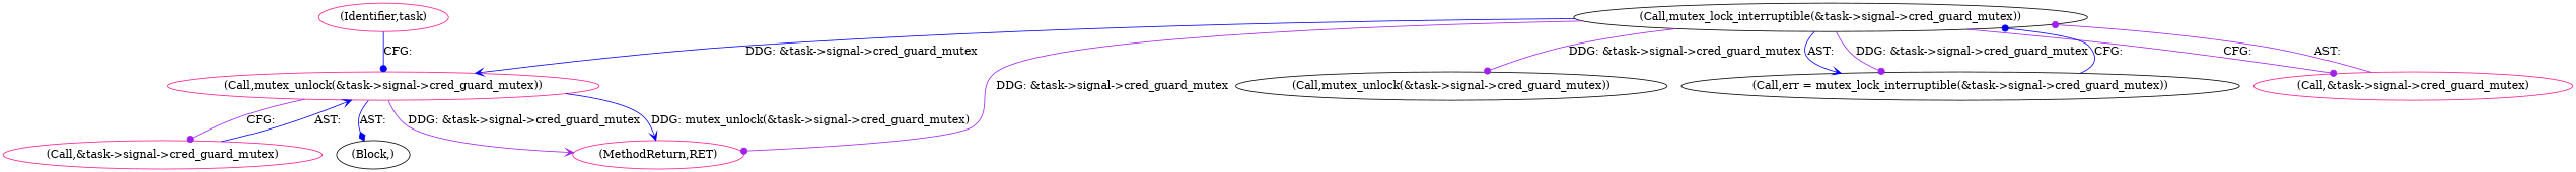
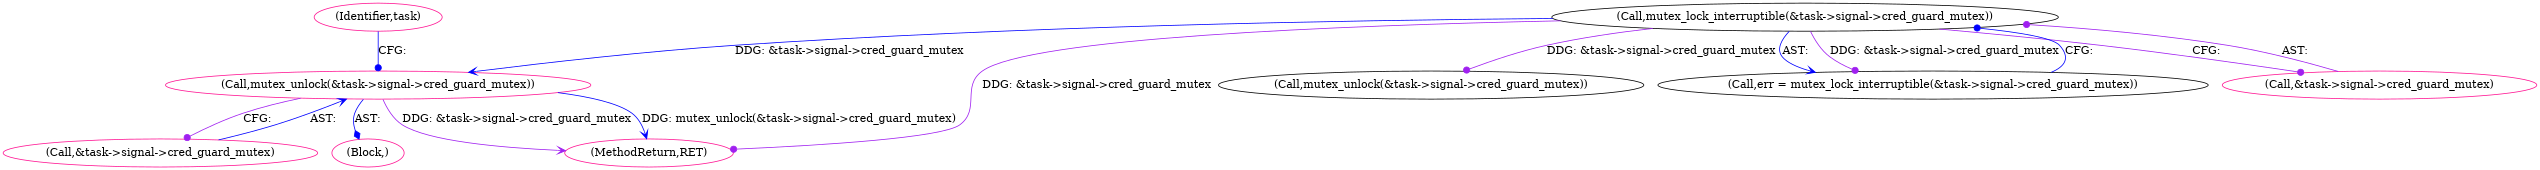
  digraph {
    node [color=deeppink]
    edge [color=purple arrowhead=dot]
    n1 [label="(Call,mutex_unlock(&task->signal->cred_guard_mutex))"]
    n2 [label="(Call,&task->signal->cred_guard_mutex)"]
-   n3 [label="(Block,)" color=black]
+   n3 [label="(Block,)"]
    n4 [label="(MethodReturn,RET)"]
    n5 [label="(Call,mutex_lock_interruptible(&task->signal->cred_guard_mutex))" color=black]
    n6 [label="(Call,mutex_unlock(&task->signal->cred_guard_mutex))" color=black]
    n7 [label="(Call,err = mutex_lock_interruptible(&task->signal->cred_guard_mutex))" color=black]
    n8 [label="(Call,&task->signal->cred_guard_mutex)"]
    n9 [label="(Identifier,task)"]
    n1 -> n2 [label="CFG: "]
    n1 -> n3 [label="AST: " color=blue arrowhead=diamond]
    n1 -> n4 [label="DDG: &task->signal->cred_guard_mutex" arrowhead=vee]
    n1 -> n4 [label="DDG: mutex_unlock(&task->signal->cred_guard_mutex)" color=blue arrowhead=vee]
    n2 -> n1 [label="AST: " color=blue arrowhead=vee]
    n5 -> n1 [label="DDG: &task->signal->cred_guard_mutex" color=blue arrowhead=vee]
    n5 -> n4 [label="DDG: &task->signal->cred_guard_mutex"]
    n5 -> n6 [label="DDG: &task->signal->cred_guard_mutex"]
    n5 -> n7 [label="AST: " color=blue arrowhead=vee]
    n5 -> n7 [label="DDG: &task->signal->cred_guard_mutex"]
    n5 -> n8 [label="CFG: "]
    n7 -> n5 [label="CFG: " color=blue]
    n8 -> n5 [label="AST: "]
    n9 -> n1 [label="CFG: " color=blue]
  }
